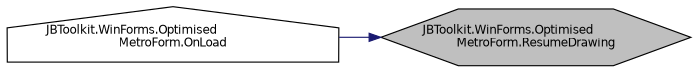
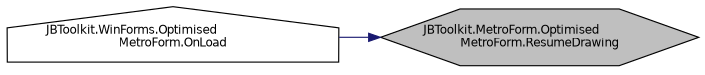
  digraph {
    rankdir=RL
    node [color=black fontname=Helvetica fontsize=10 style=filled]
-   n1 [fillcolor=grey75 fontcolor=black height=0.2 label="JBToolkit.WinForms.Optimised\lMetroForm.ResumeDrawing" shape=hexagon width=0.4]
+   n1 [fillcolor=grey75 fontcolor=black height=0.2 label="JBToolkit.MetroForm.Optimised\lMetroForm.ResumeDrawing" shape=hexagon width=0.4]
    n2 [fillcolor=white height=0.2 label="JBToolkit.WinForms.Optimised\lMetroForm.OnLoad" shape=house width=0.4]
    n1 -> n2 [color=midnightblue dir=back fontname=Helvetica fontsize=10 labelfontname=Helvetica labelfontsize=10 style=solid]
  }
